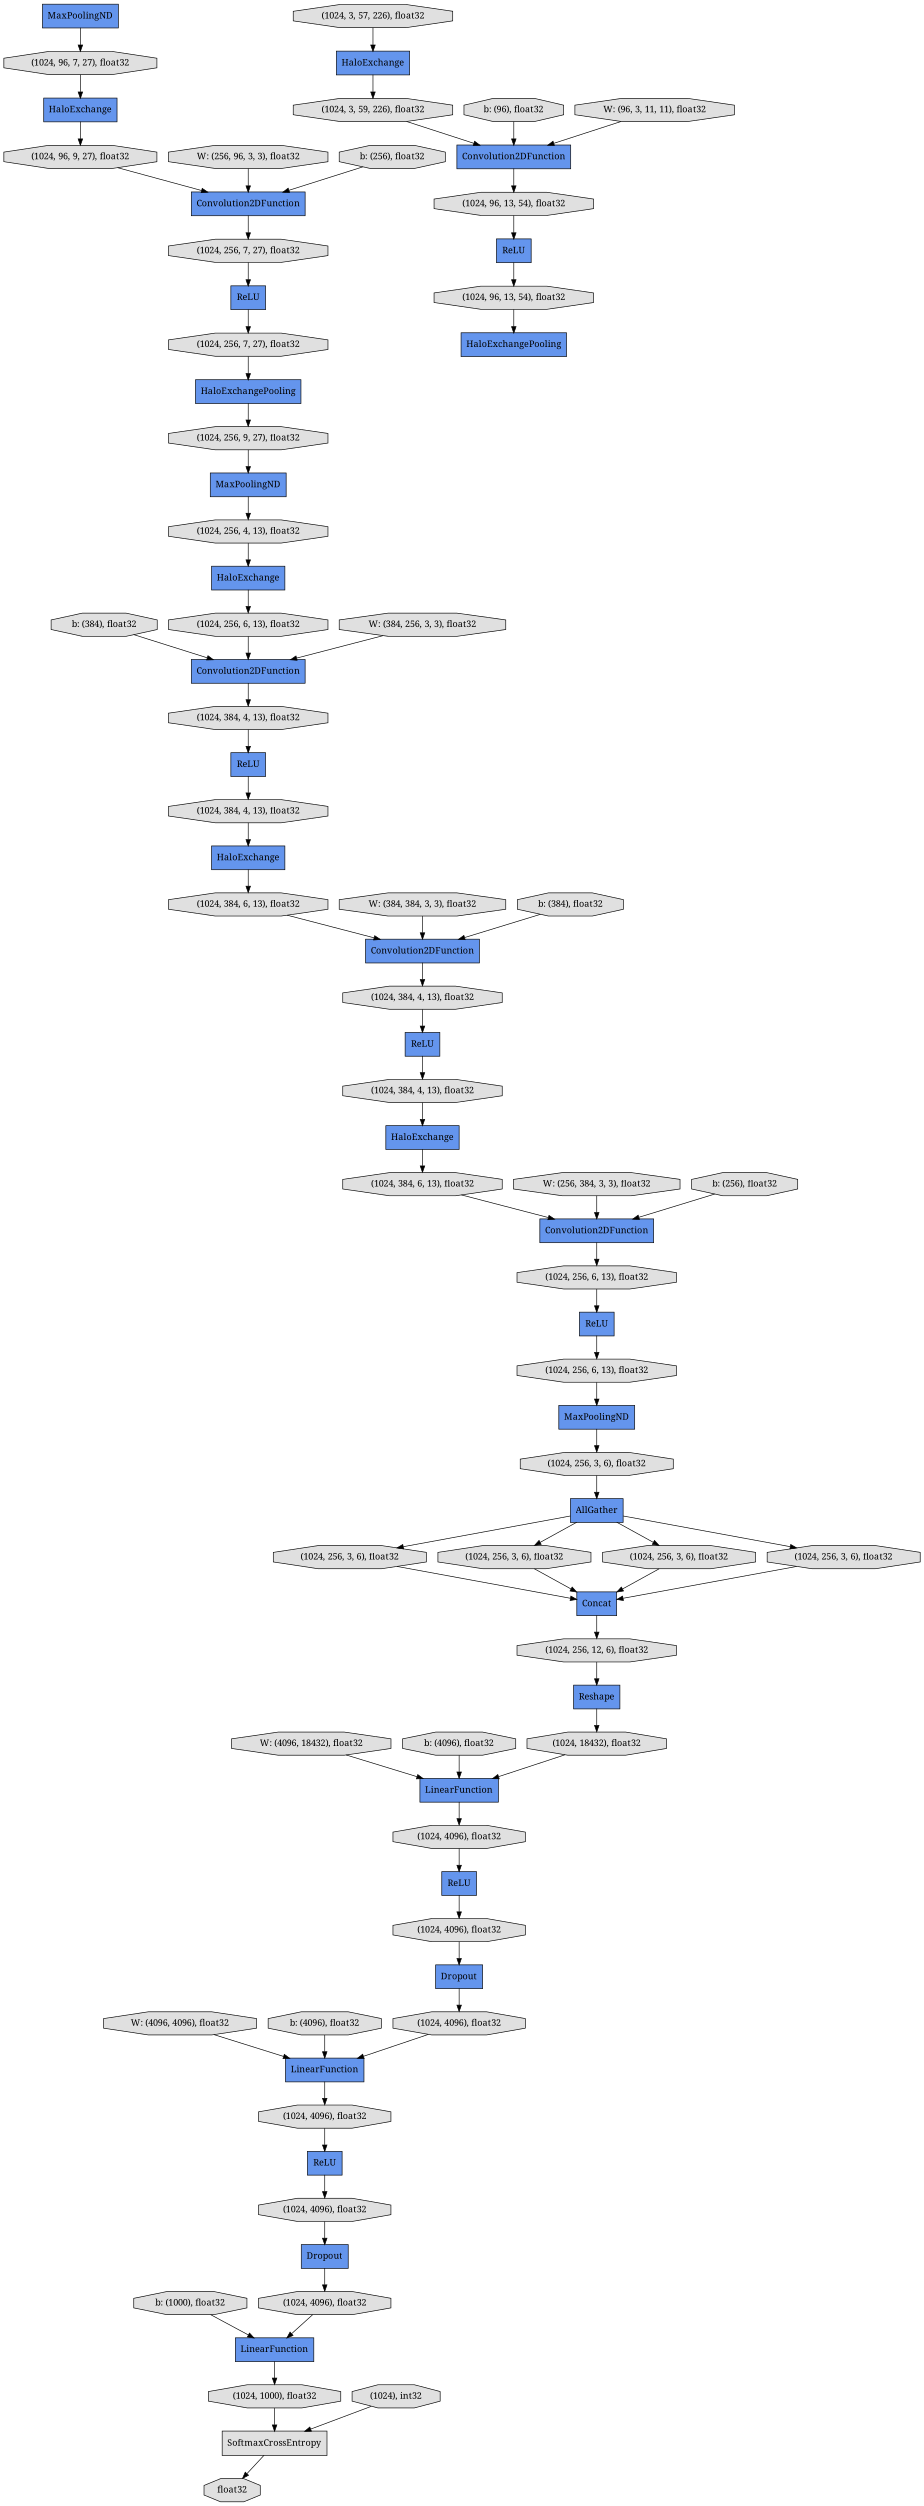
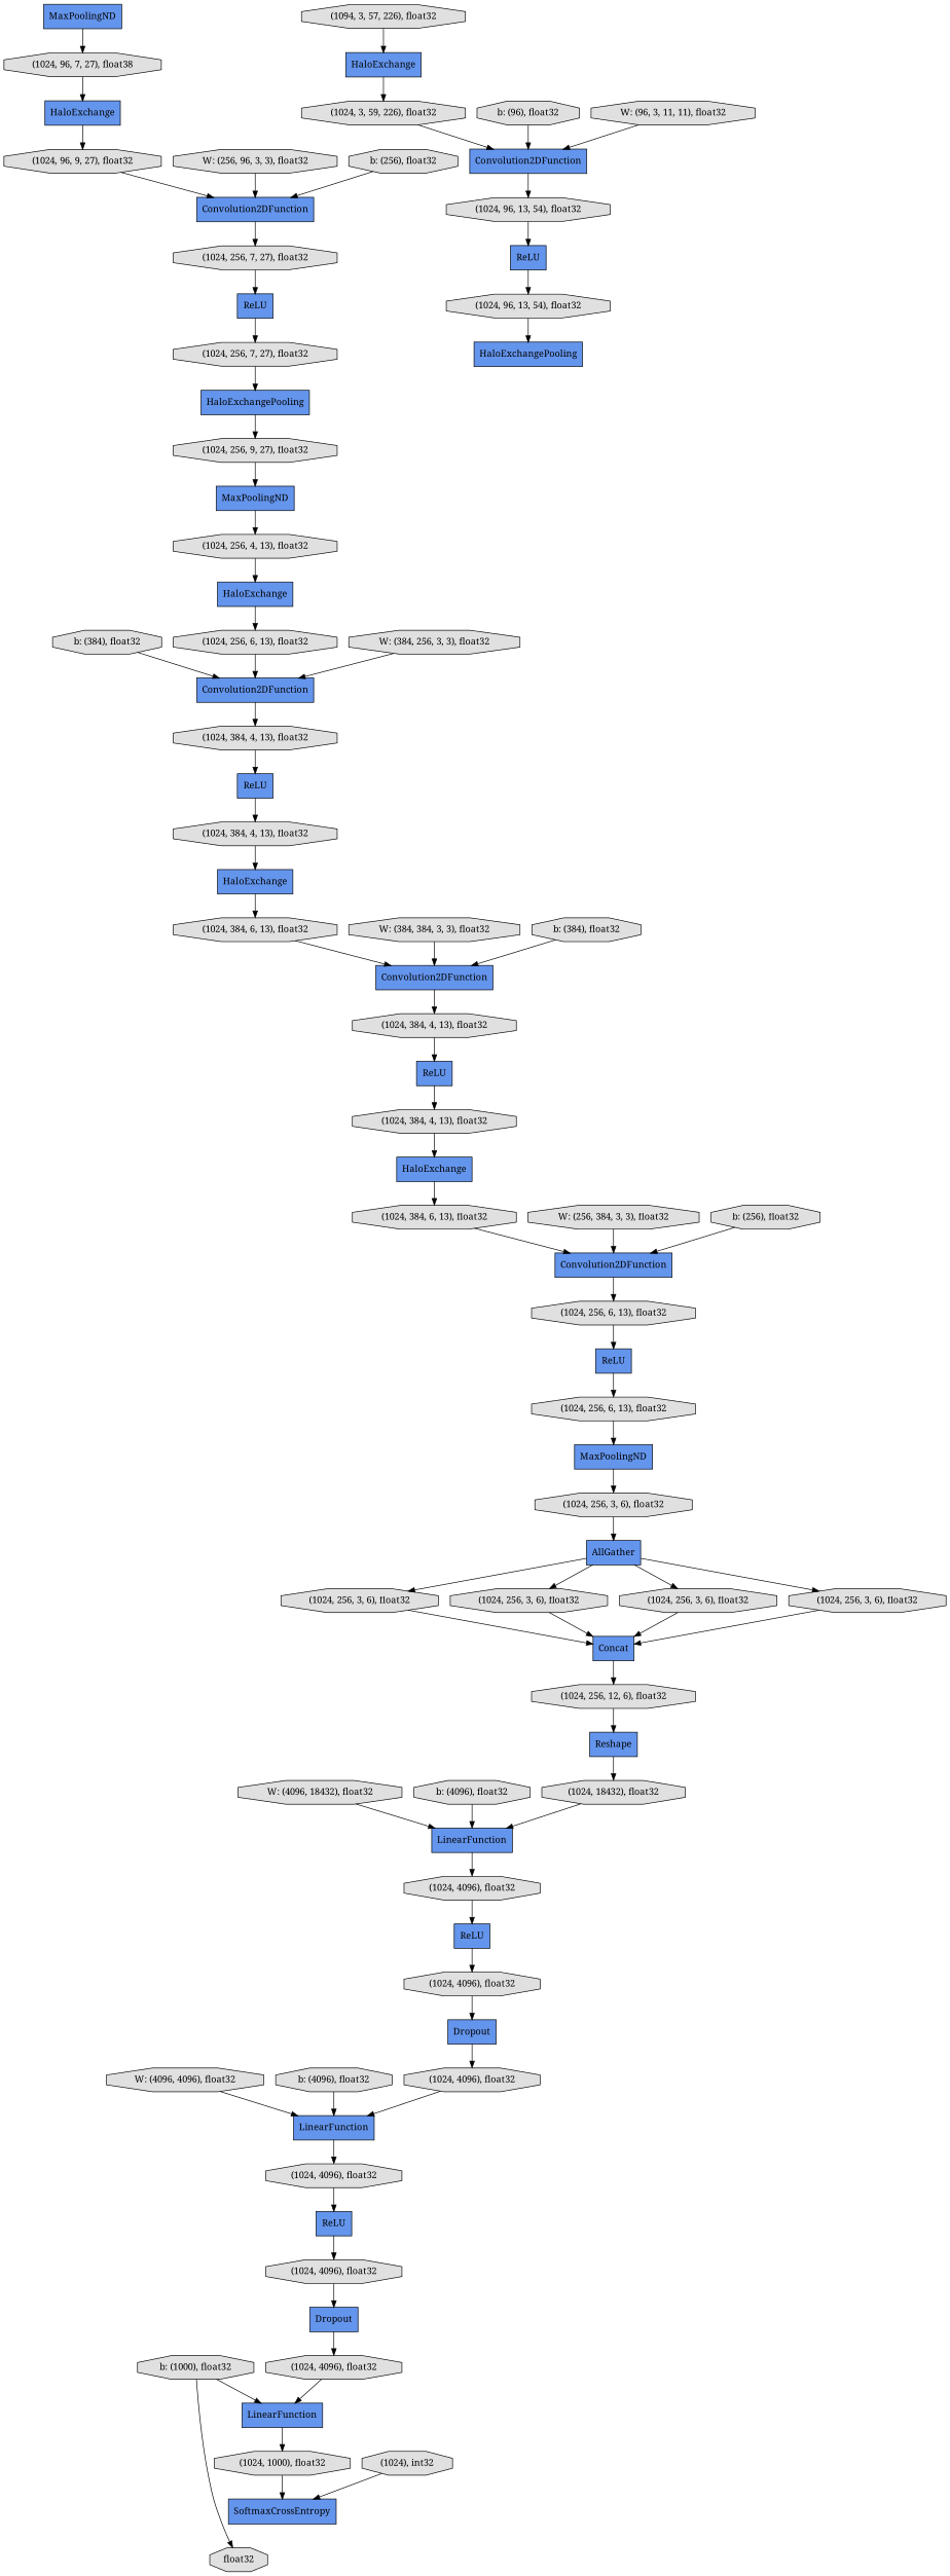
  digraph {
    fontname="Noto Serif"
    rankdir=TB
    node [fillcolor="#E0E0E0" fontname="Noto Serif" shape=octagon style=filled]
    edge [fontname="Noto Serif"]
    n1 [fillcolor="#6495ED" label=AllGather shape=record]
    n2 [label="(1024, 256, 3, 6), float32"]
    n3 [label="(1024, 256, 3, 6), float32"]
    n4 [label="(1024, 256, 3, 6), float32"]
    n5 [label="(1024, 256, 3, 6), float32"]
    n6 [fillcolor="#6495ED" label=Concat shape=record]
    n7 [label="b: (384), float32"]
    n8 [fillcolor="#6495ED" label=Convolution2DFunction shape=record]
    n9 [label="(1024, 384, 4, 13), float32"]
    n10 [fillcolor="#6495ED" label=ReLU shape=record]
    n11 [label="(1024, 96, 13, 54), float32"]
    n12 [fillcolor="#6495ED" label=HaloExchangePooling shape=record]
    n13 [fillcolor="#6495ED" label=HaloExchange shape=record]
    n14 [label="(1024, 3, 59, 226), float32"]
    n15 [fillcolor="#6495ED" label=Convolution2DFunction shape=record]
    n16 [label="(1024, 384, 6, 13), float32"]
    n17 [fillcolor="#6495ED" label=Convolution2DFunction shape=record]
    n18 [label="(1024, 256, 6, 13), float32"]
    n19 [label="(1024, 384, 6, 13), float32"]
    n20 [fillcolor="#6495ED" label=Convolution2DFunction shape=record]
    n21 [label="(1024, 384, 4, 13), float32"]
    n22 [label="W: (384, 384, 3, 3), float32"]
    n23 [fillcolor="#6495ED" label=Reshape shape=record]
    n24 [label="(1024, 18432), float32"]
    n25 [fillcolor="#6495ED" label=LinearFunction shape=record]
    n26 [label="(1024, 384, 4, 13), float32"]
    n27 [fillcolor="#6495ED" label=HaloExchange shape=record]
    n28 [fillcolor="#6495ED" label=ReLU shape=record]
    n29 [label="(1024, 4096), float32"]
    n30 [fillcolor="#6495ED" label=Dropout shape=record]
    n31 [label="b: (384), float32"]
    n32 [label="(1024, 256, 9, 27), float32"]
    n33 [fillcolor="#6495ED" label=MaxPoolingND shape=record]
    n34 [label="(1024, 256, 4, 13), float32"]
    n35 [fillcolor="#6495ED" label=ReLU shape=record]
    n36 [label="W: (256, 384, 3, 3), float32"]
    n37 [fillcolor="#6495ED" label=ReLU shape=record]
    n38 [label="b: (256), float32"]
    n39 [label="(1024, 1000), float32"]
-   n40 [label=SoftmaxCrossEntropy shape=record]
+   n40 [fillcolor="#6495ED" label=SoftmaxCrossEntropy shape=record]
    n41 [label=float32]
    n42 [label="W: (4096, 18432), float32"]
    n43 [label="(1024, 4096), float32"]
    n44 [label="(1024, 256, 3, 6), float32"]
    n45 [fillcolor="#6495ED" label=HaloExchange shape=record]
    n46 [label="(1024, 256, 6, 13), float32"]
    n47 [label="b: (4096), float32"]
    n48 [label="(1024, 384, 4, 13), float32"]
    n49 [fillcolor="#6495ED" label=HaloExchange shape=record]
    n50 [fillcolor="#6495ED" label=HaloExchange shape=record]
    n51 [label="(1024, 96, 9, 27), float32"]
    n52 [fillcolor="#6495ED" label=Convolution2DFunction shape=record]
    n53 [label="W: (4096, 4096), float32"]
    n54 [fillcolor="#6495ED" label=LinearFunction shape=record]
    n55 [label="(1024, 4096), float32"]
    n56 [fillcolor="#6495ED" label=MaxPoolingND shape=record]
    n57 [label="(1024, 256, 6, 13), float32"]
    n58 [label="b: (4096), float32"]
    n59 [fillcolor="#6495ED" label=LinearFunction shape=record]
    n60 [fillcolor="#6495ED" label=ReLU shape=record]
    n61 [label="b: (1000), float32"]
    n62 [label="(1024, 256, 12, 6), float32"]
    n63 [label="(1024, 4096), float32"]
    n64 [label="(1024, 4096), float32"]
-   n65 [label="(1024, 3, 57, 226), float32"]
+   n65 [label="(1094, 3, 57, 226), float32"]
    n66 [fillcolor="#6495ED" label=ReLU shape=record]
    n67 [label="(1024, 4096), float32"]
    n68 [fillcolor="#6495ED" label=Dropout shape=record]
    n69 [fillcolor="#6495ED" label=MaxPoolingND shape=record]
-   n70 [label="(1024, 96, 7, 27), float32"]
+   n70 [label="(1024, 96, 7, 27), float38"]
    n71 [label="b: (96), float32"]
    n72 [label="(1024, 96, 13, 54), float32"]
    n73 [label="(1024, 256, 7, 27), float32"]
    n74 [fillcolor="#6495ED" label=ReLU shape=record]
    n75 [label="(1024, 256, 7, 27), float32"]
    n76 [fillcolor="#6495ED" label=HaloExchangePooling shape=record]
    n77 [label="W: (96, 3, 11, 11), float32"]
    n78 [label="W: (256, 96, 3, 3), float32"]
    n79 [label="(1024), int32"]
    n80 [label="b: (256), float32"]
    n81 [label="W: (384, 256, 3, 3), float32"]
    n1 -> n2
    n1 -> n3
    n1 -> n4
    n1 -> n5
    n2 -> n6
    n3 -> n6
    n4 -> n6
    n5 -> n6
    n6 -> n62
    n7 -> n8
    n8 -> n9
    n9 -> n60
    n10 -> n11
    n11 -> n12
    n13 -> n14
    n14 -> n15
    n15 -> n72
    n16 -> n17
    n17 -> n18
    n18 -> n37
    n19 -> n20
    n20 -> n21
    n21 -> n35
    n22 -> n20
    n23 -> n24
    n24 -> n25
    n25 -> n43
    n26 -> n27
    n27 -> n16
    n28 -> n29
    n29 -> n30
    n30 -> n63
    n31 -> n20
    n32 -> n33
    n33 -> n34
    n34 -> n45
    n35 -> n26
    n36 -> n17
    n37 -> n57
    n38 -> n17
    n39 -> n40
-   n40 -> n41
+   n61 -> n41
    n42 -> n25
    n43 -> n28
    n44 -> n1
    n45 -> n46
    n46 -> n8
    n47 -> n25
    n48 -> n49
    n49 -> n19
    n50 -> n51
    n51 -> n52
    n52 -> n73
    n53 -> n54
    n54 -> n55
    n55 -> n66
    n56 -> n44
    n57 -> n56
    n58 -> n54
    n59 -> n39
    n60 -> n48
    n61 -> n59
    n62 -> n23
    n63 -> n54
    n64 -> n59
    n65 -> n13
    n66 -> n67
    n67 -> n68
    n68 -> n64
    n69 -> n70
    n70 -> n50
    n71 -> n15
    n72 -> n10
    n73 -> n74
    n74 -> n75
    n75 -> n76
    n76 -> n32
    n77 -> n15
    n78 -> n52
    n79 -> n40
    n80 -> n52
    n81 -> n8
  }
